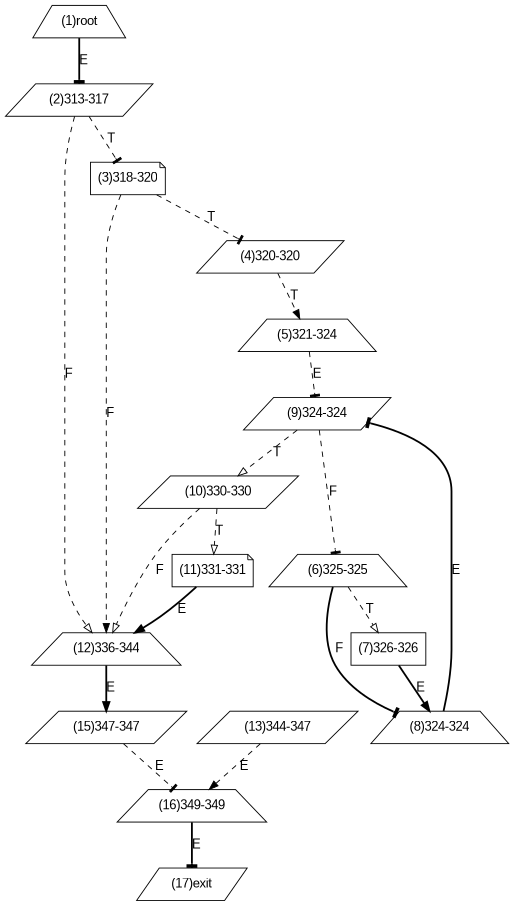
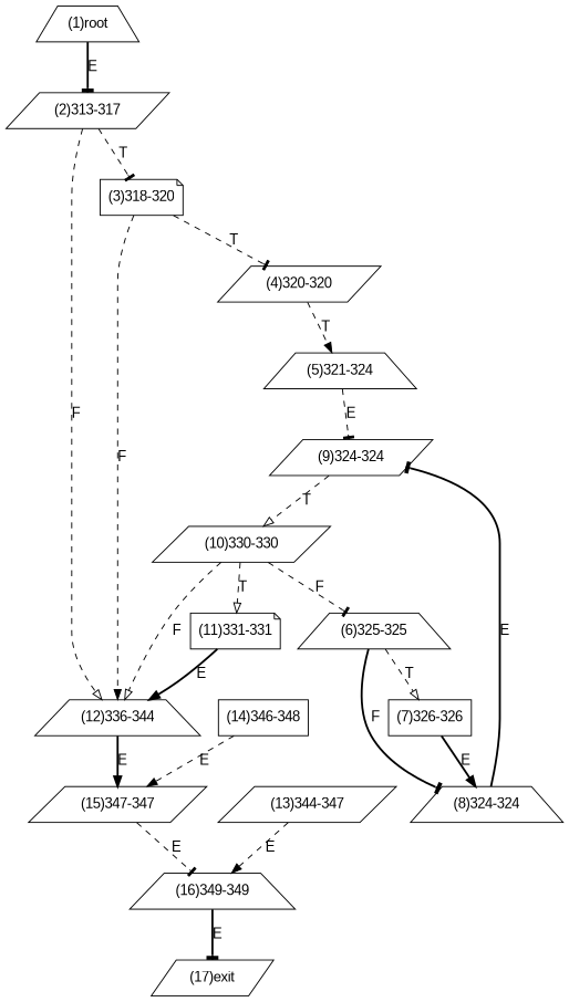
  digraph {
    fontname="Liberation Sans"
    node [fontname="Liberation Sans" shape=parallelogram]
    edge [arrowhead=tee fontname="Liberation Sans" style=dashed]
    n1 [label="(1)root" shape=trapezium]
    n2 [label="(2)313-317"]
    n3 [label="(3)318-320" shape=note]
    n4 [label="(12)336-344" shape=trapezium]
    n5 [label="(4)320-320"]
    n6 [label="(15)347-347"]
    n7 [label="(5)321-324" shape=trapezium]
    n8 [label="(9)324-324"]
    n9 [label="(6)325-325" shape=trapezium]
    n10 [label="(10)330-330"]
    n11 [label="(7)326-326" shape=box]
    n12 [label="(8)324-324" shape=trapezium]
    n13 [label="(11)331-331" shape=note]
    n14 [label="(16)349-349" shape=trapezium]
    n15 [label="(13)344-347"]
    n16 [label="(17)exit"]
+   n17 [label="(14)346-348" shape=box]
    n1 -> n2 [label=E style=bold]
    n2 -> n3 [label=T]
    n2 -> n4 [arrowhead=onormal label=F]
    n3 -> n4 [arrowhead=normal label=F]
    n3 -> n5 [label=T]
    n4 -> n6 [arrowhead=normal label=E style=bold]
    n5 -> n7 [arrowhead=normal label=T]
    n6 -> n14 [label=E]
    n7 -> n8 [label=E]
-   n8 -> n9 [label=F]
+   n10 -> n9 [label=F]
    n8 -> n10 [arrowhead=onormal label=T]
    n9 -> n11 [arrowhead=onormal label=T]
    n9 -> n12 [label=F style=bold]
    n10 -> n4 [arrowhead=onormal label=F]
    n10 -> n13 [arrowhead=onormal label=T]
    n11 -> n12 [arrowhead=normal label=E style=bold]
    n12 -> n8 [label=E style=bold]
    n13 -> n4 [arrowhead=normal label=E style=bold]
    n14 -> n16 [label=E style=bold]
    n15 -> n14 [arrowhead=normal label=E]
+   n17 -> n6 [arrowhead=normal label=E]
  }
